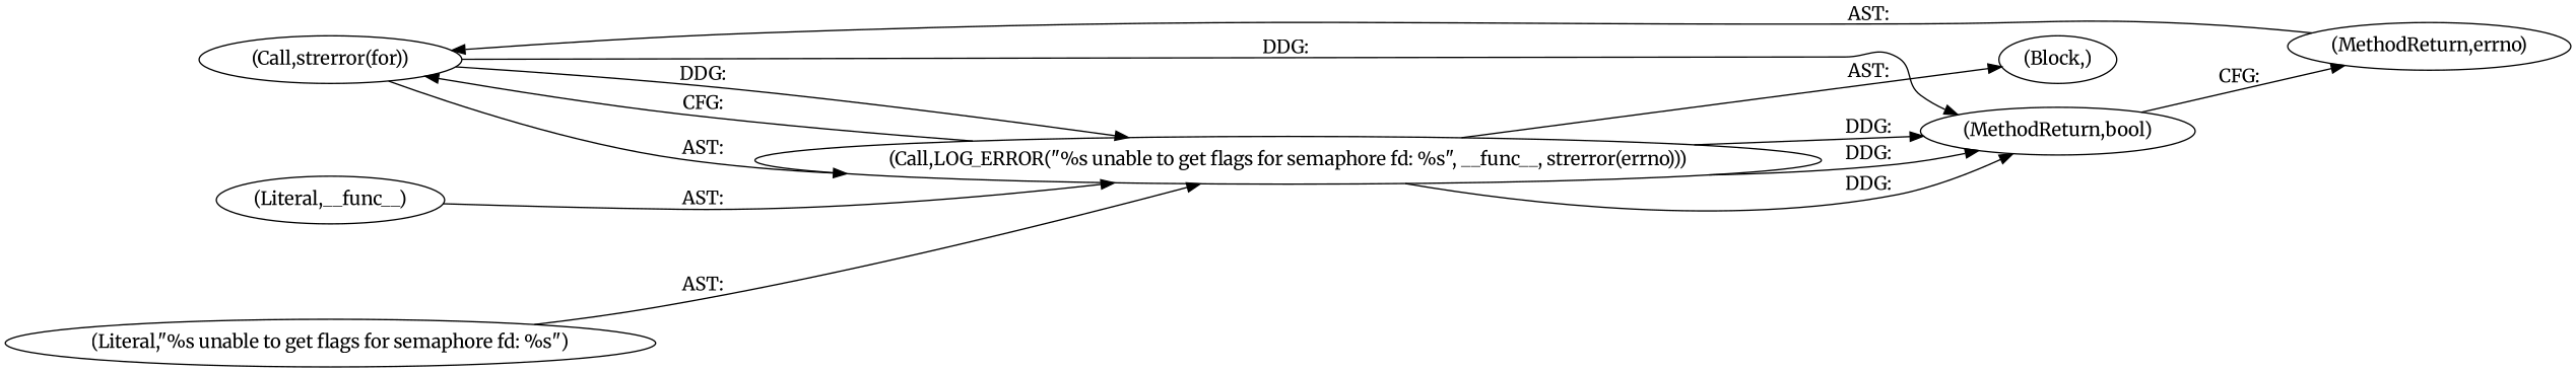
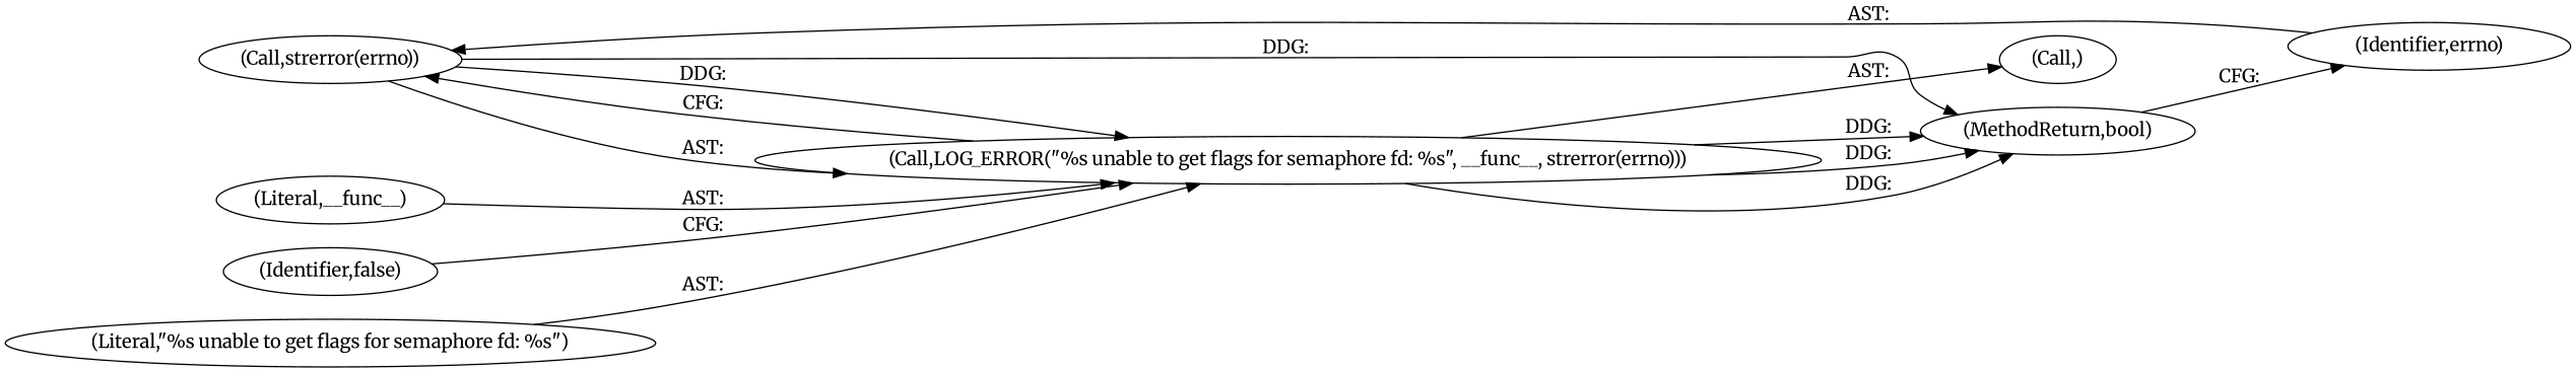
  digraph {
    fontname=Merriweather
    rankdir=LR
    node [fontname=Merriweather]
    edge [fontname=Merriweather]
-   n1 [label="(Call,strerror(for))"]
+   n1 [label="(Call,strerror(errno))"]
    n2 [label="(Call,LOG_ERROR(\"%s unable to get flags for semaphore fd: %s\", __func__, strerror(errno)))"]
    n3 [label="(MethodReturn,bool)"]
-   n4 [label="(Block,)"]
-   n5 [label="(MethodReturn,errno)"]
+   n4 [label="(Call,)"]
+   n5 [label="(Identifier,errno)"]
    n6 [label="(Literal,__func__)"]
+   n7 [label="(Identifier,false)"]
    n8 [label="(Literal,\"%s unable to get flags for semaphore fd: %s\")"]
    n1 -> n2 [label="AST: "]
    n1 -> n2 [label="DDG: "]
    n1 -> n3 [label="DDG: "]
    n2 -> n1 [label="CFG: "]
    n2 -> n3 [label="DDG: "]
    n2 -> n3 [label="DDG: "]
    n2 -> n3 [label="DDG: "]
    n2 -> n4 [label="AST: "]
    n3 -> n5 [label="CFG: "]
    n5 -> n1 [label="AST: "]
    n6 -> n2 [label="AST: "]
+   n7 -> n2 [label="CFG: "]
    n8 -> n2 [label="AST: "]
  }
